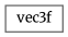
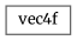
  digraph {
    rankdir=TB
    fontname=Merriweather
-   n1 [color=grey40 fillcolor=white fontname=Merriweather fontsize=10 height=0.2 label=vec3f shape=box style=filled width=0.4]
+   n1 [color=grey40 fillcolor=white fontname=Merriweather fontsize=10 height=0.2 label=vec4f shape=box style=filled width=0.4]
  }
